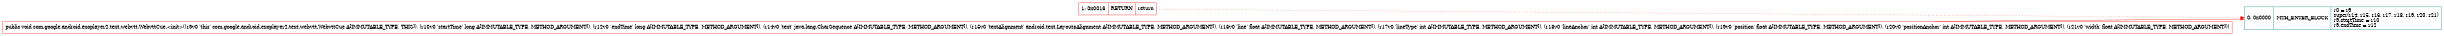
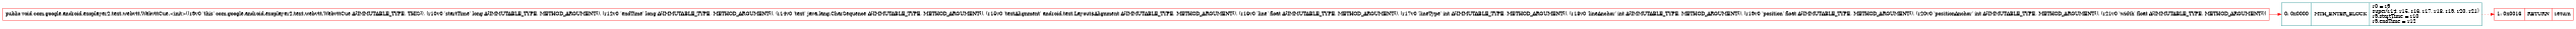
  digraph {
    rankdir=LR
    node [shape=record color=red]
    edge [color=red]
    n1 [label="{0\:\ 0x0000|MTH_ENTER_BLOCK\l|r0 = r9\lsuper(r14, r15, r16, r17, r18, r19, r20, r21)\lr9.startTime = r10\lr9.endTime = r12\l}" color=teal]
    n2 [label="{1\:\ 0x0016|RETURN\l|return\l}"]
    n3 [label="{public void com.google.android.exoplayer2.text.webvtt.WebvttCue.\<init\>((r9v0 'this' com.google.android.exoplayer2.text.webvtt.WebvttCue A[IMMUTABLE_TYPE, THIS]), (r10v0 'startTime' long A[IMMUTABLE_TYPE, METHOD_ARGUMENT]), (r12v0 'endTime' long A[IMMUTABLE_TYPE, METHOD_ARGUMENT]), (r14v0 'text' java.lang.CharSequence A[IMMUTABLE_TYPE, METHOD_ARGUMENT]), (r15v0 'textAlignment' android.text.Layout$Alignment A[IMMUTABLE_TYPE, METHOD_ARGUMENT]), (r16v0 'line' float A[IMMUTABLE_TYPE, METHOD_ARGUMENT]), (r17v0 'lineType' int A[IMMUTABLE_TYPE, METHOD_ARGUMENT]), (r18v0 'lineAnchor' int A[IMMUTABLE_TYPE, METHOD_ARGUMENT]), (r19v0 'position' float A[IMMUTABLE_TYPE, METHOD_ARGUMENT]), (r20v0 'positionAnchor' int A[IMMUTABLE_TYPE, METHOD_ARGUMENT]), (r21v0 'width' float A[IMMUTABLE_TYPE, METHOD_ARGUMENT])) }"]
-   n2 -> n1 [style=dotted]
+   n1 -> n2 [style=dotted]
    n3 -> n1 [style=solid]
  }
